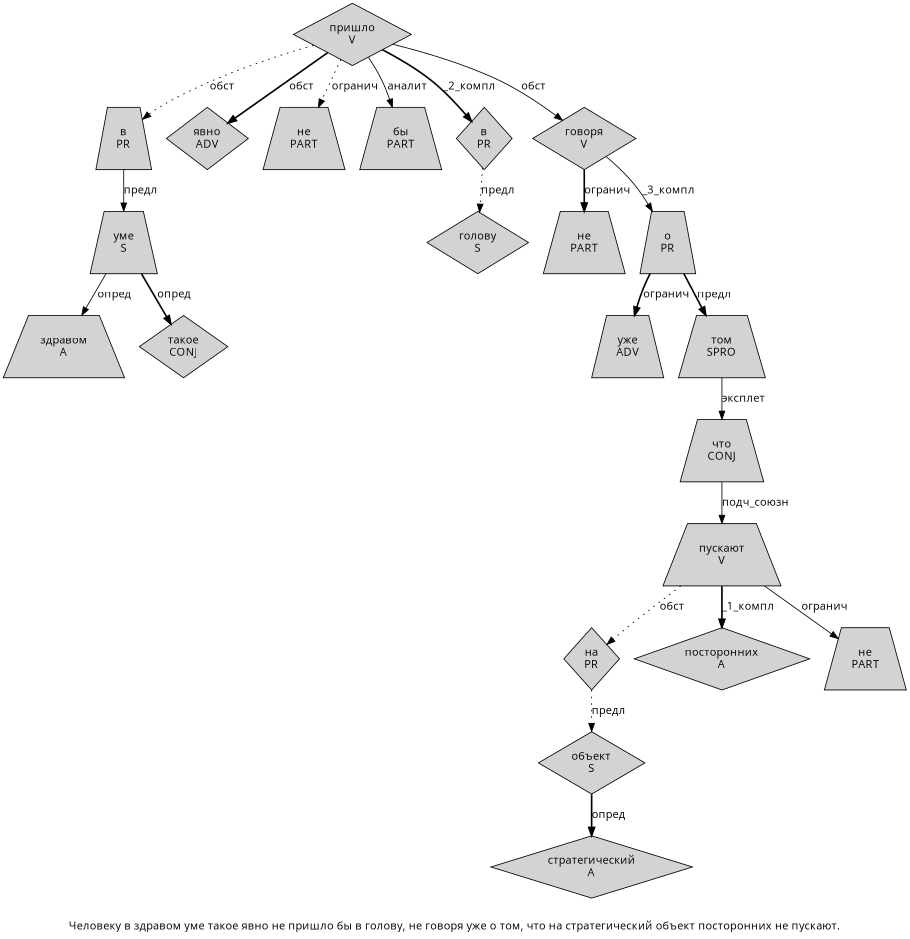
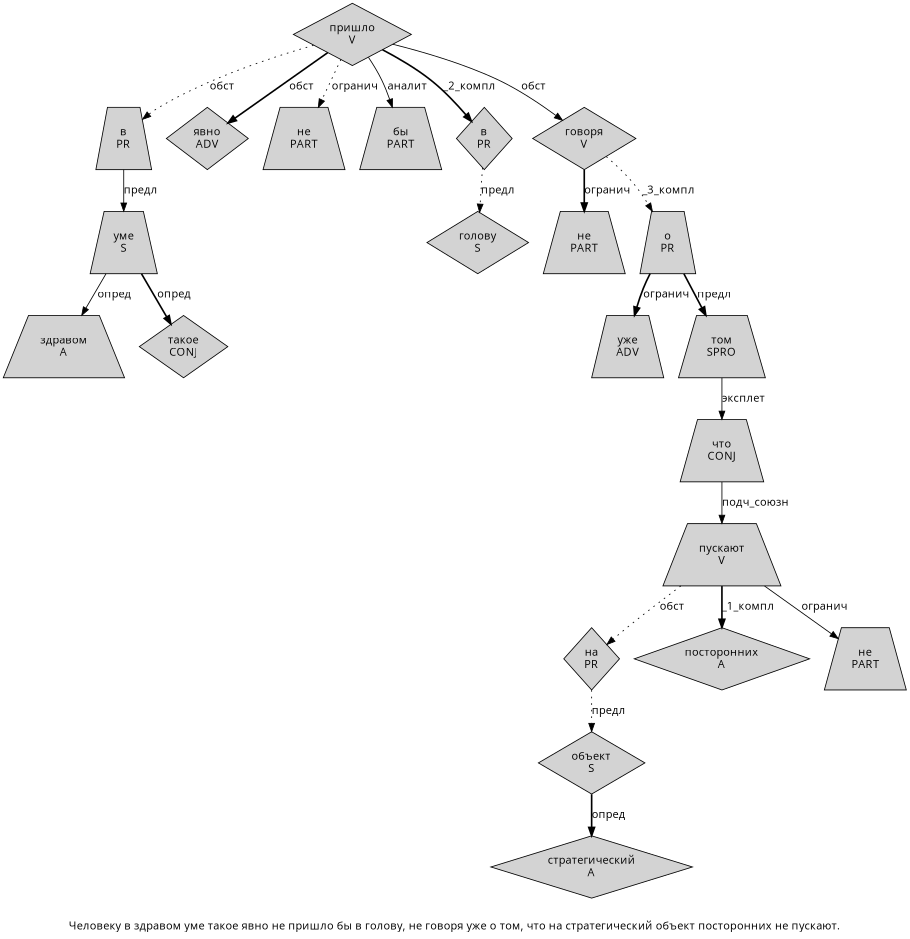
  digraph {
    fontname="Open Sans"
    label="Человеку в здравом уме такое явно не пришло бы в голову, не говоря уже о том, что на стратегический объект посторонних не пускают."
    node [fillcolor=lightgray fontname="Open Sans" penwidth=1 shape=trapezium style=filled]
    edge [fontname="Open Sans" style=bold]
    n1 [label="в\nPR"]
    n2 [label="уме\nS"]
    n3 [label="здравом\nA"]
    n4 [label="такое\nCONJ" shape=diamond]
    n5 [label="явно\nADV" shape=diamond]
    n6 [label="не\nPART"]
    n7 [label="пришло\nV" shape=diamond]
    n8 [label="бы\nPART"]
    n9 [label="в\nPR" shape=diamond]
    n10 [label="говоря\nV" shape=diamond]
    n11 [label="голову\nS" shape=diamond]
    n12 [label="не\nPART"]
    n13 [label="о\nPR"]
    n14 [label="уже\nADV"]
    n15 [label="том\nSPRO"]
    n16 [label="что\nCONJ"]
    n17 [label="пускают\nV"]
    n18 [label="на\nPR" shape=diamond]
    n19 [label="посторонних\nA" shape=diamond]
    n20 [label="не\nPART"]
    n21 [label="объект\nS" shape=diamond]
    n22 [label="стратегический\nA" shape=diamond]
    n1 -> n2 [label="предл" style=solid]
    n2 -> n3 [label="опред" style=solid]
    n2 -> n4 [label="опред"]
    n7 -> n1 [label="обст" style=dotted]
    n7 -> n5 [label="обст"]
    n7 -> n6 [label="огранич" style=dotted]
    n7 -> n8 [label="аналит" style=solid]
    n7 -> n9 [label="_2_компл"]
    n7 -> n10 [label="обст" style=solid]
    n9 -> n11 [label="предл" style=dotted]
    n10 -> n12 [label="огранич"]
-   n10 -> n13 [label="_3_компл" style=solid]
+   n10 -> n13 [label="_3_компл" style=dotted]
    n13 -> n14 [label="огранич"]
    n13 -> n15 [label="предл"]
    n15 -> n16 [label="эксплет" style=solid]
    n16 -> n17 [label="подч_союзн" style=solid]
    n17 -> n18 [label="обст" style=dotted]
    n17 -> n19 [label="_1_компл"]
    n17 -> n20 [label="огранич" style=solid]
    n18 -> n21 [label="предл" style=dotted]
    n21 -> n22 [label="опред"]
  }
